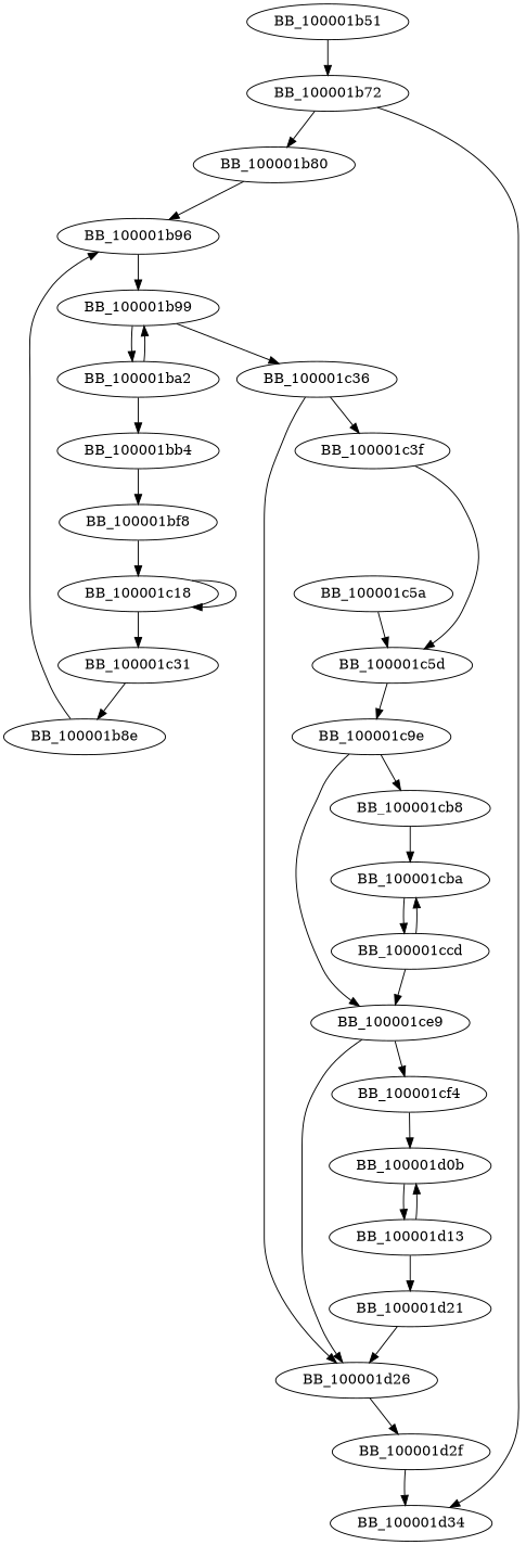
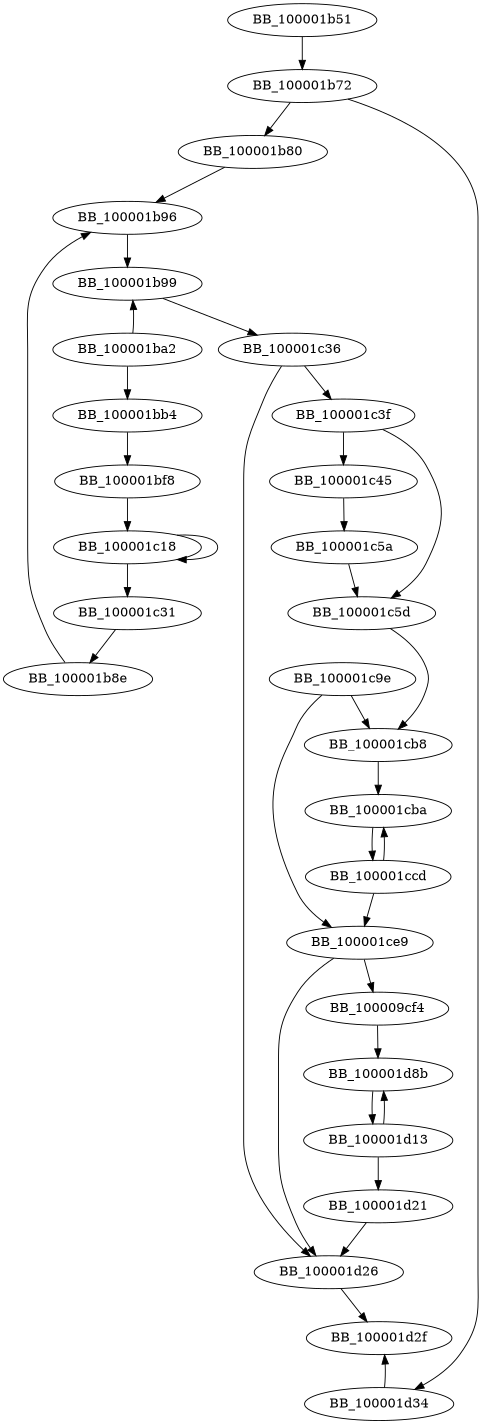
  digraph {
    BB_100001b51
    BB_100001b72
    BB_100001b80
    BB_100001d34
    BB_100001b96
    BB_100001b99
    BB_100001ba2
    BB_100001c36
    BB_100001b8e
    BB_100001bb4
    BB_100001c3f
    BB_100001d26
    BB_100001bf8
+   BB_100001c45
    BB_100001c5d
    BB_100001d2f
    BB_100001c18
    BB_100001c31
    BB_100001c5a
    BB_100001c9e
    BB_100001cb8
    BB_100001ce9
    BB_100001cba
-   BB_100001cf4
+   BB_100001cf4 [label=BB_100009cf4]
    BB_100001ccd
-   BB_100001d0b
+   BB_100001d0b [label=BB_100001d8b]
    BB_100001d13
    n28 [label=BB_100001d21]
    BB_100001b51 -> BB_100001b72
    BB_100001b72 -> BB_100001b80
    BB_100001b72 -> BB_100001d34
    BB_100001b80 -> BB_100001b96
    BB_100001b96 -> BB_100001b99
-   BB_100001b99 -> BB_100001ba2
    BB_100001b99 -> BB_100001c36
    BB_100001ba2 -> BB_100001b99
    BB_100001ba2 -> BB_100001bb4
    BB_100001c36 -> BB_100001c3f
    BB_100001c36 -> BB_100001d26
    BB_100001b8e -> BB_100001b96
    BB_100001bb4 -> BB_100001bf8
+   BB_100001c3f -> BB_100001c45
    BB_100001c3f -> BB_100001c5d
    BB_100001d26 -> BB_100001d2f
    BB_100001bf8 -> BB_100001c18
-   BB_100001c5d -> BB_100001c9e
-   BB_100001d2f -> BB_100001d34
+   BB_100001c45 -> BB_100001c5a
+   BB_100001c5d -> BB_100001cb8
+   BB_100001d34 -> BB_100001d2f
    BB_100001c18 -> BB_100001c18
    BB_100001c18 -> BB_100001c31
    BB_100001c31 -> BB_100001b8e
    BB_100001c5a -> BB_100001c5d
    BB_100001c9e -> BB_100001cb8
    BB_100001c9e -> BB_100001ce9
    BB_100001cb8 -> BB_100001cba
    BB_100001ce9 -> BB_100001d26
    BB_100001ce9 -> BB_100001cf4
    BB_100001cba -> BB_100001ccd
    BB_100001cf4 -> BB_100001d0b
    BB_100001ccd -> BB_100001ce9
    BB_100001ccd -> BB_100001cba
    BB_100001d0b -> BB_100001d13
    BB_100001d13 -> BB_100001d0b
    BB_100001d13 -> n28
    n28 -> BB_100001d26
  }
